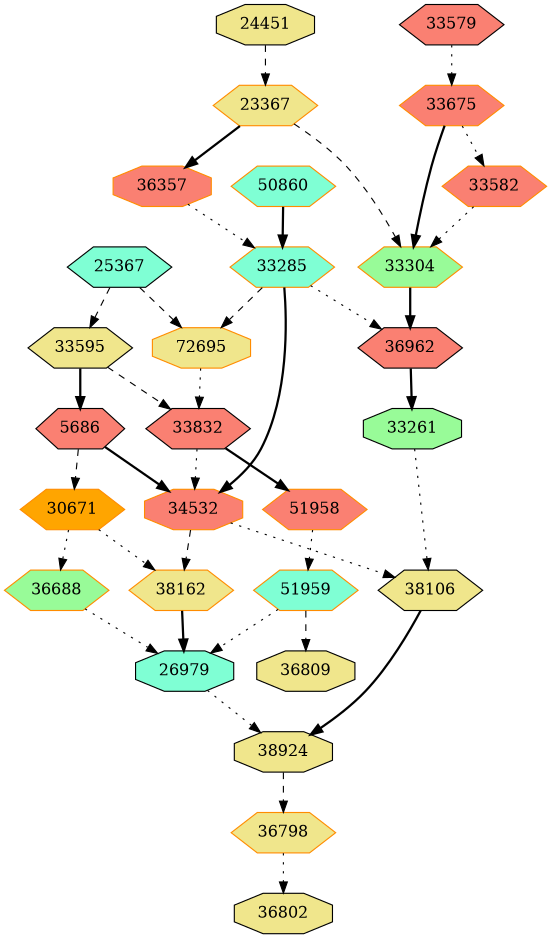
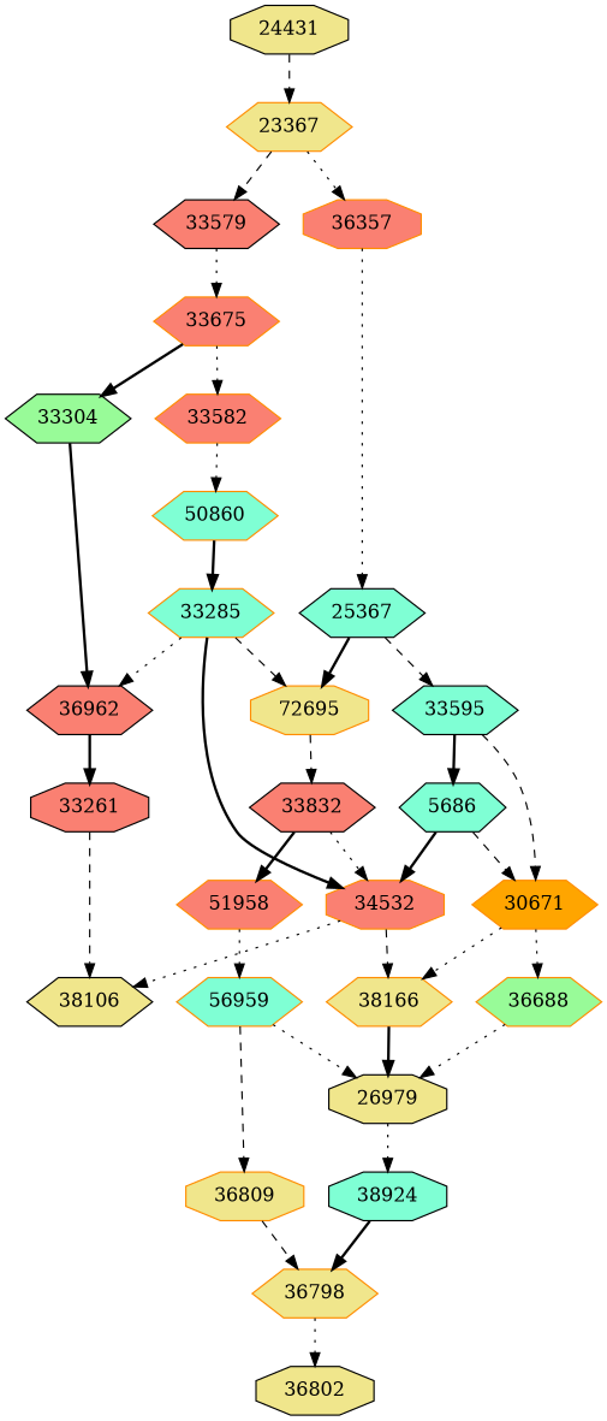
  strict digraph {
    node [color=darkorange fillcolor=khaki shape=hexagon style=filled]
    edge [style=dotted]
    n1 [color=black label=36802 shape=octagon]
    n2 [label=36798]
-   n3 [color=black label=36809 shape=octagon]
-   n4 [color=black label=38924 shape=octagon]
-   n5 [fillcolor=aquamarine label=51959]
-   n6 [color=black fillcolor=aquamarine label=26979 shape=octagon]
+   n3 [label=36809 shape=octagon]
+   n4 [color=black fillcolor=aquamarine label=38924 shape=octagon]
+   n5 [fillcolor=aquamarine label=56959]
+   n6 [color=black label=26979 shape=octagon]
    n7 [color=black label=38106]
    n8 [fillcolor=salmon label=51958]
    n9 [fillcolor=palegreen label=36688]
-   n10 [label=38162]
-   n11 [color=black fillcolor=palegreen label=33261 shape=octagon]
+   n10 [label=38166]
+   n11 [color=black fillcolor=salmon label=33261 shape=octagon]
    n12 [fillcolor=salmon label=34532 shape=octagon]
    n13 [color=black fillcolor=salmon label=33832]
    n14 [fillcolor=orange label=30671]
    n15 [color=black fillcolor=salmon label=36962]
    n16 [fillcolor=aquamarine label=33285]
    n17 [label=72695 shape=octagon]
-   n18 [color=black fillcolor=salmon label=5686]
-   n19 [color=black label=33595]
-   n20 [fillcolor=palegreen label=33304]
+   n18 [color=black fillcolor=aquamarine label=5686]
+   n19 [color=black fillcolor=aquamarine label=33595]
+   n20 [color=black fillcolor=palegreen label=33304]
    n21 [fillcolor=aquamarine label=50860]
    n22 [color=black fillcolor=aquamarine label=25367]
    n23 [fillcolor=salmon label=33675]
    n24 [fillcolor=salmon label=33582]
    n25 [fillcolor=salmon label=36357 shape=octagon]
    n26 [color=black fillcolor=salmon label=33579]
    n27 [label=23367]
-   n28 [color=black label=24451 shape=octagon]
+   n28 [color=black label=24431 shape=octagon]
    n2 -> n1
-   n4 -> n2 [style=dashed]
+   n3 -> n2 [style=dashed]
+   n4 -> n2 [style=bold]
    n5 -> n3 [style=dashed]
    n5 -> n6
    n6 -> n4
-   n7 -> n4 [style=bold]
    n8 -> n5
    n9 -> n6
    n10 -> n6 [style=bold]
-   n11 -> n7
+   n11 -> n7 [style=dashed]
    n12 -> n7
    n12 -> n10 [style=dashed]
    n13 -> n8 [style=bold]
    n13 -> n12
    n14 -> n9
    n14 -> n10
    n15 -> n11 [style=bold]
    n16 -> n12 [style=bold]
    n16 -> n15
    n16 -> n17 [style=dashed]
-   n17 -> n13
+   n17 -> n13 [style=dashed]
    n18 -> n12 [style=bold]
    n18 -> n14 [style=dashed]
-   n19 -> n13 [style=dashed]
+   n19 -> n14 [style=dashed]
    n19 -> n18 [style=bold]
    n20 -> n15 [style=bold]
    n21 -> n16 [style=bold]
-   n22 -> n17 [style=dashed]
+   n22 -> n17 [style=bold]
    n22 -> n19 [style=dashed]
    n23 -> n20 [style=bold]
    n23 -> n24
-   n24 -> n20
-   n25 -> n16
+   n24 -> n21
+   n25 -> n22
    n26 -> n23
-   n27 -> n25 [style=bold]
-   n27 -> n20 [style=dashed]
+   n27 -> n25
+   n27 -> n26 [style=dashed]
    n28 -> n27 [style=dashed]
  }
